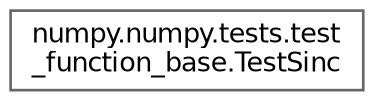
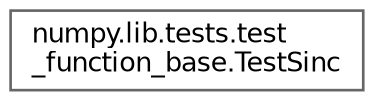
  digraph {
    rankdir=LR
-   n1 [color=grey40 fillcolor=white fontname=Helvetica fontsize=10 height=0.2 label="numpy.numpy.tests.test\l_function_base.TestSinc" shape=box style=filled width=0.4]
+   n1 [color=grey40 fillcolor=white fontname=Helvetica fontsize=10 height=0.2 label="numpy.lib.tests.test\l_function_base.TestSinc" shape=box style=filled width=0.4]
  }
